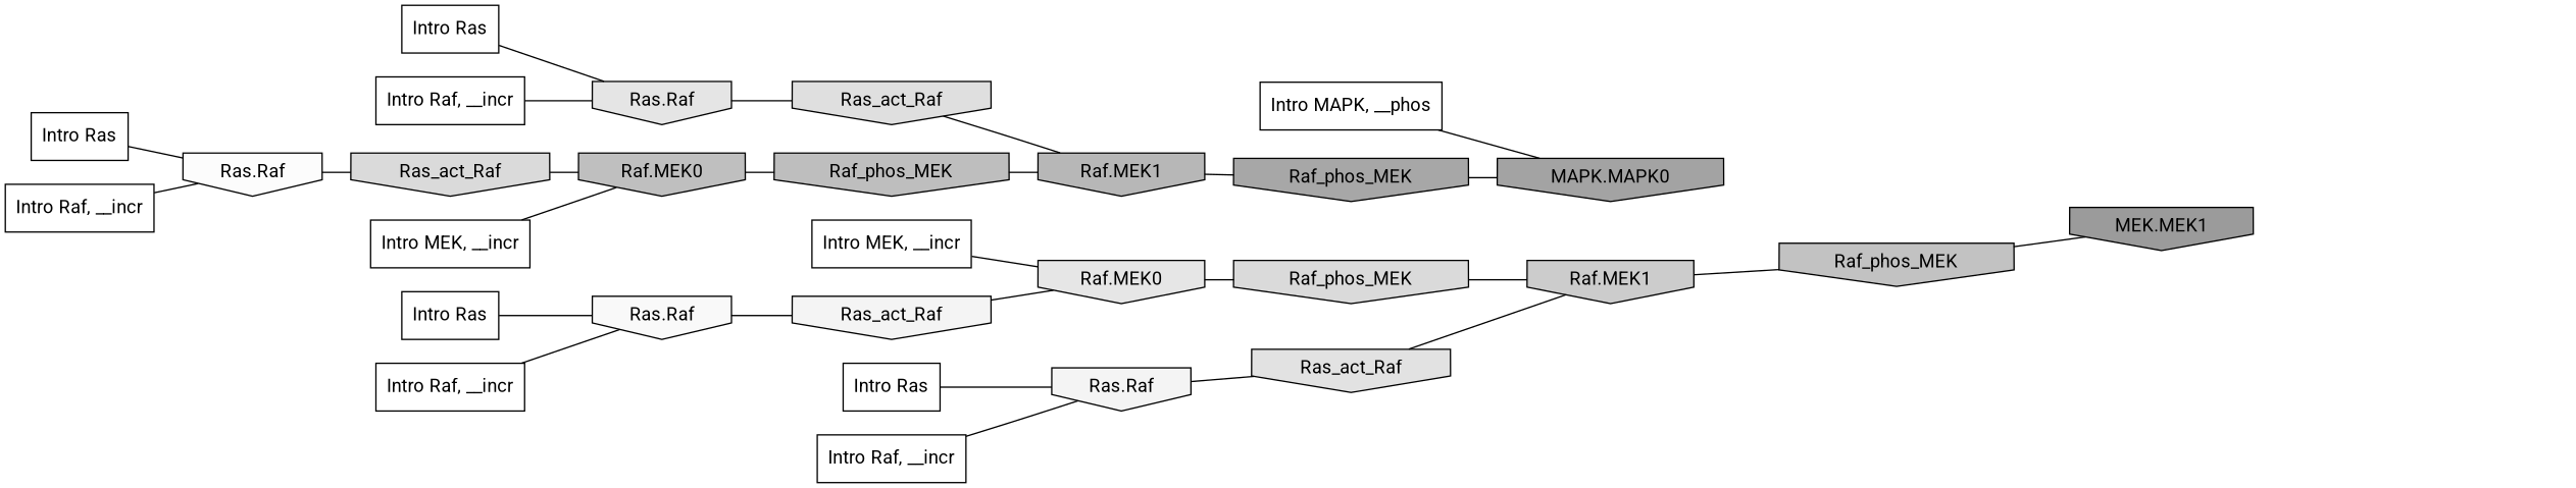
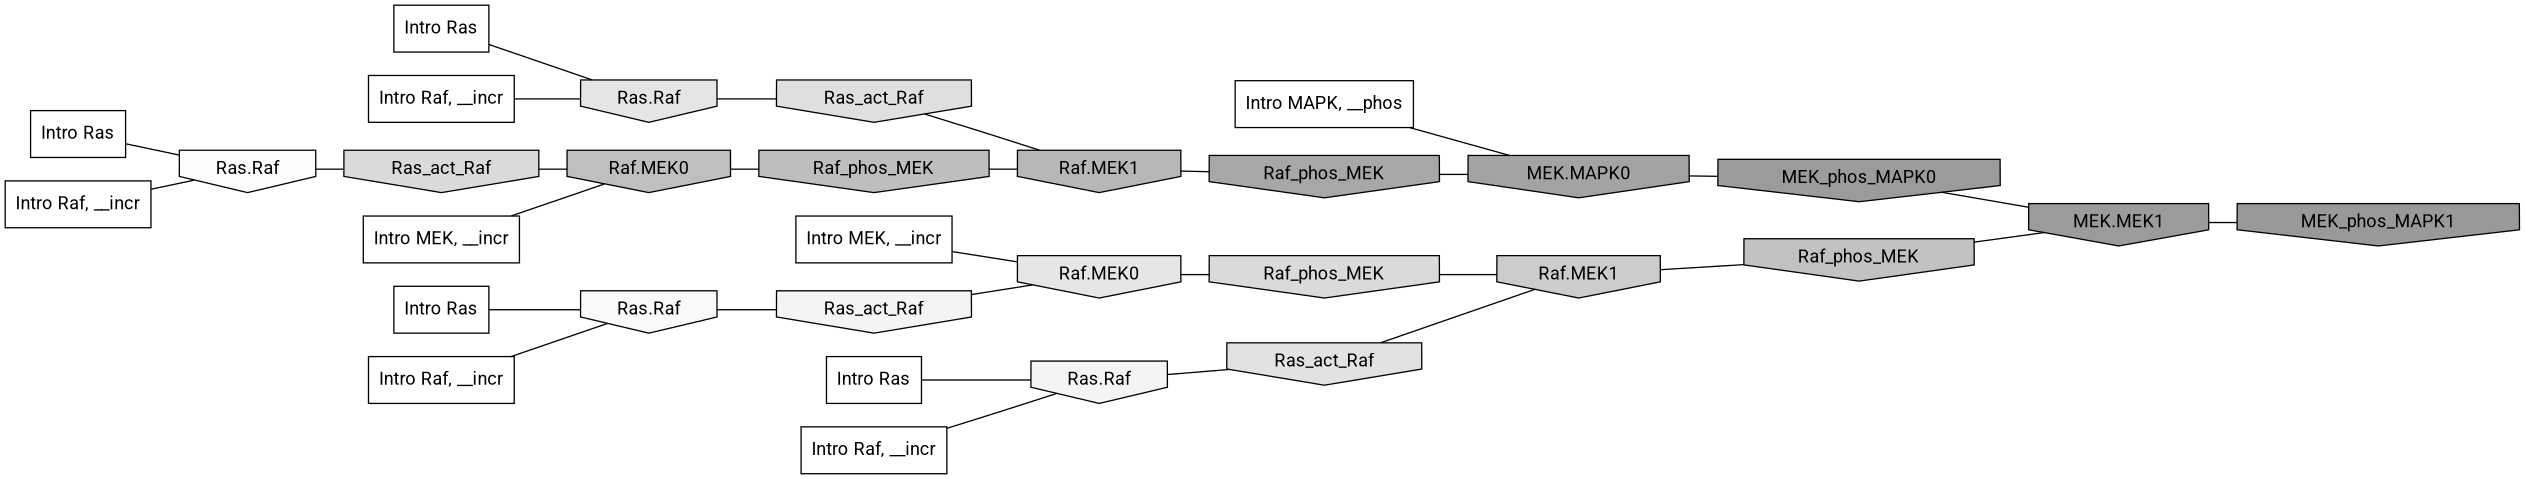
  digraph {
    fontname=Roboto
    rankdir=LR
    ranksep=0.30
    node [fillcolor="0.000 0.000 1.000" fontname=Roboto shape=invhouse style=filled]
    edge [color="0.000 0.000 0.000" dir=none fontname=Roboto]
    n1 [label="Intro Ras" shape=rectangle]
    n2 [fillcolor="0.000 0.000 0.898" label="Ras.Raf"]
    n3 [fillcolor="0.000 0.000 0.872" label=Ras_act_Raf]
    n4 [label="Intro Ras" shape=rectangle]
    n5 [fillcolor="0.000 0.000 0.973" label="Ras.Raf"]
    n6 [fillcolor="0.000 0.000 0.954" label=Ras_act_Raf]
    n7 [label="Intro Ras" shape=rectangle]
    n8 [fillcolor="0.000 0.000 0.988" label="Ras.Raf"]
    n9 [fillcolor="0.000 0.000 0.855" label=Ras_act_Raf]
    n10 [label="Intro Ras" shape=rectangle]
    n11 [fillcolor="0.000 0.000 0.954" label="Ras.Raf"]
    n12 [fillcolor="0.000 0.000 0.884" label=Ras_act_Raf]
    n13 [label="Intro Raf, __incr" shape=rectangle]
    n14 [label="Intro Raf, __incr" shape=rectangle]
    n15 [label="Intro Raf, __incr" shape=rectangle]
    n16 [label="Intro Raf, __incr" shape=rectangle]
    n17 [label="Intro MEK, __incr" shape=rectangle]
    n18 [fillcolor="0.000 0.000 0.748" label="Raf.MEK0"]
    n19 [fillcolor="0.000 0.000 0.745" label=Raf_phos_MEK]
    n20 [label="Intro MEK, __incr" shape=rectangle]
    n21 [fillcolor="0.000 0.000 0.902" label="Raf.MEK0"]
    n22 [fillcolor="0.000 0.000 0.852" label=Raf_phos_MEK]
    n23 [label="Intro MAPK, __phos" shape=rectangle]
-   n24 [fillcolor="0.000 0.000 0.638" label="MAPK.MAPK0"]
+   n24 [fillcolor="0.000 0.000 0.638" label="MEK.MAPK0"]
+   n25 [fillcolor="0.000 0.000 0.606" label=MEK_phos_MAPK0]
    n26 [fillcolor="0.000 0.000 0.800" label="Raf.MEK1"]
    n27 [fillcolor="0.000 0.000 0.715" label="Raf.MEK1"]
    n28 [fillcolor="0.000 0.000 0.758" label=Raf_phos_MEK]
    n29 [fillcolor="0.000 0.000 0.656" label=Raf_phos_MEK]
    n30 [fillcolor="0.000 0.000 0.606" label="MEK.MEK1"]
+   n31 [fillcolor="0.000 0.000 0.600" label=MEK_phos_MAPK1]
    n1 -> n2
    n2 -> n3
    n3 -> n27
    n4 -> n5
    n5 -> n6
    n6 -> n21
    n7 -> n8
    n8 -> n9
    n9 -> n18
    n10 -> n11
    n11 -> n12
    n12 -> n26
    n13 -> n2
    n14 -> n11
    n15 -> n5
    n16 -> n8
    n17 -> n18
    n18 -> n19
    n19 -> n27
    n20 -> n21
    n21 -> n22
    n22 -> n26
    n23 -> n24
+   n24 -> n25
+   n25 -> n30
    n26 -> n28
    n27 -> n29
    n28 -> n30
    n29 -> n24
+   n30 -> n31
  }
